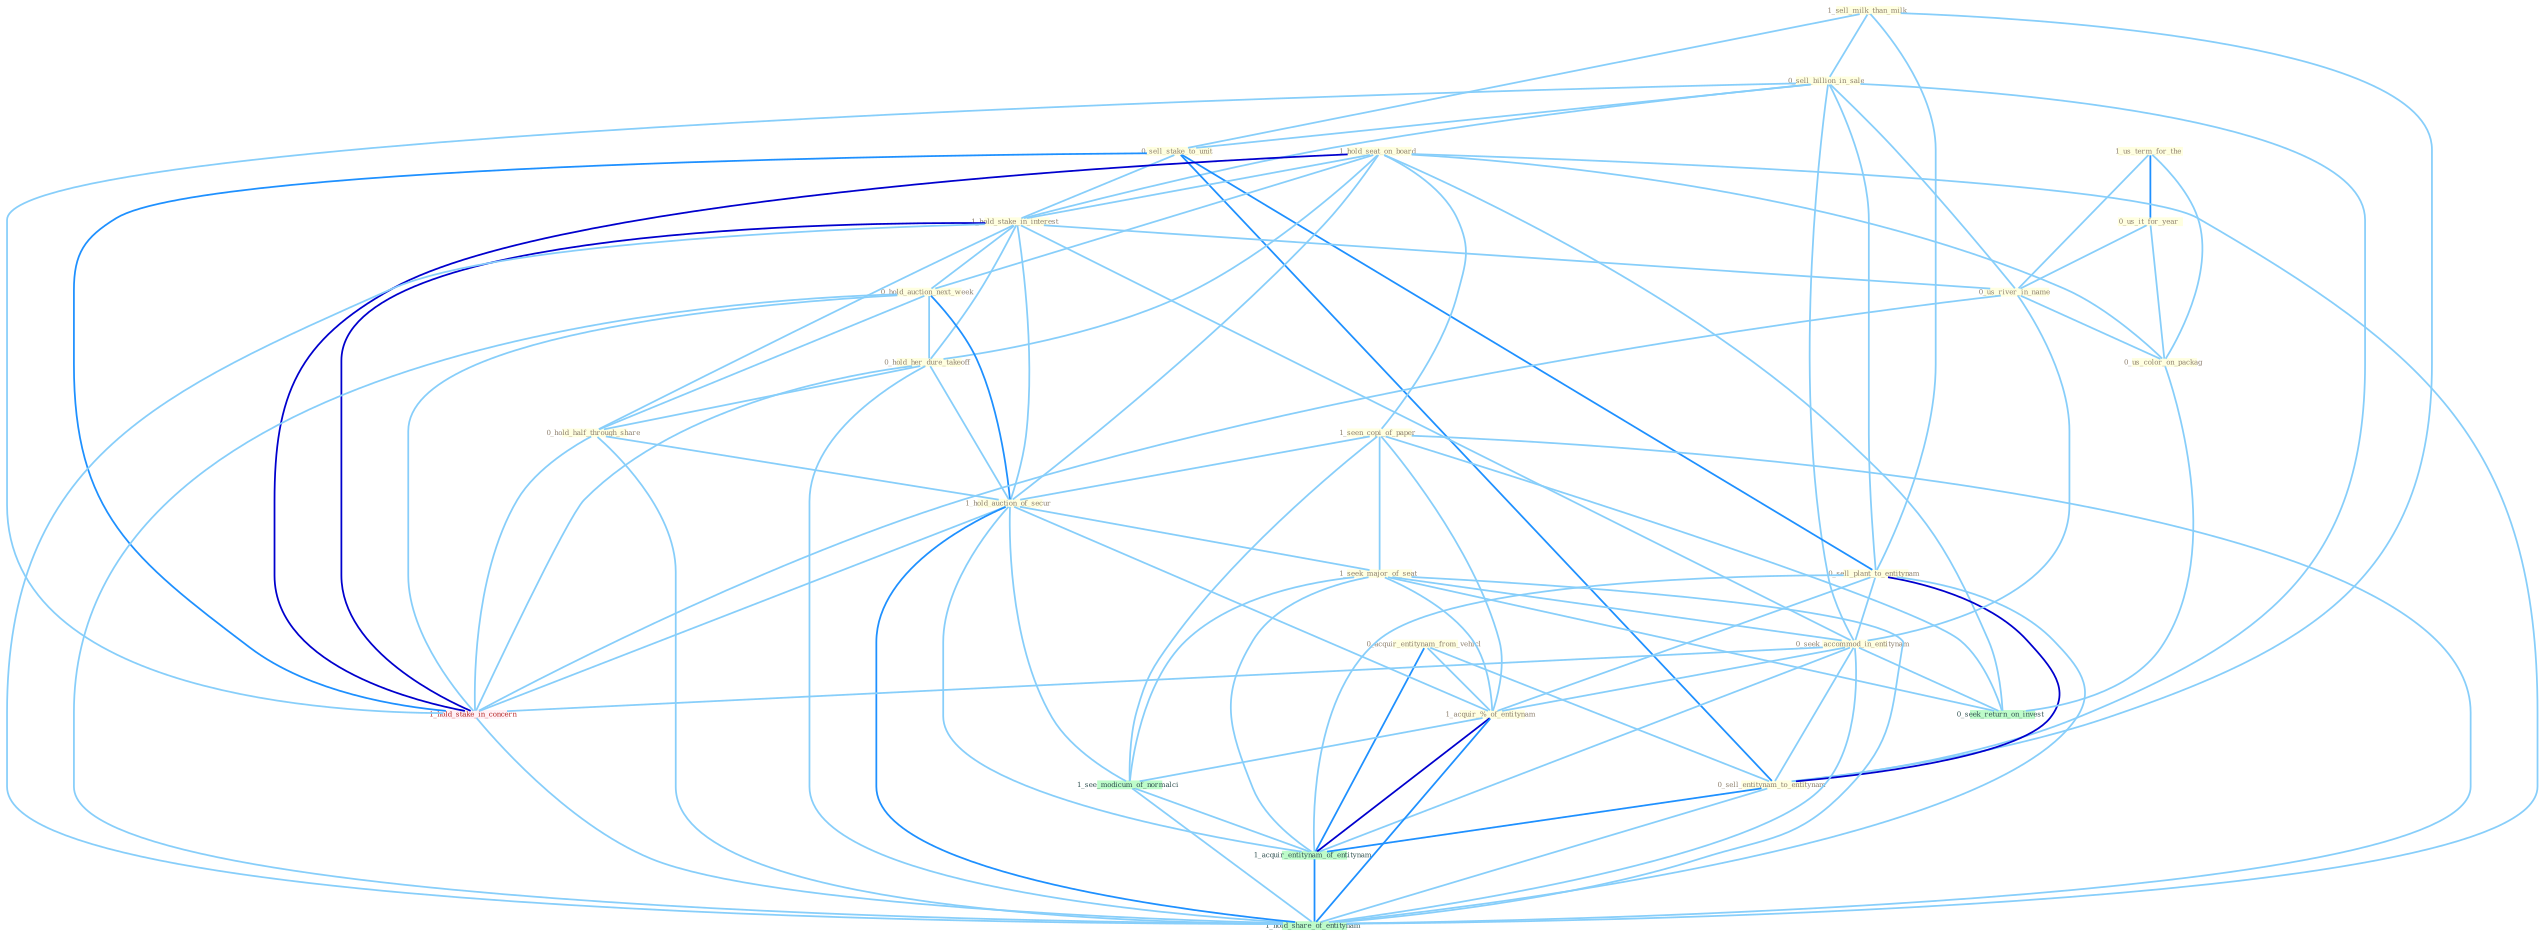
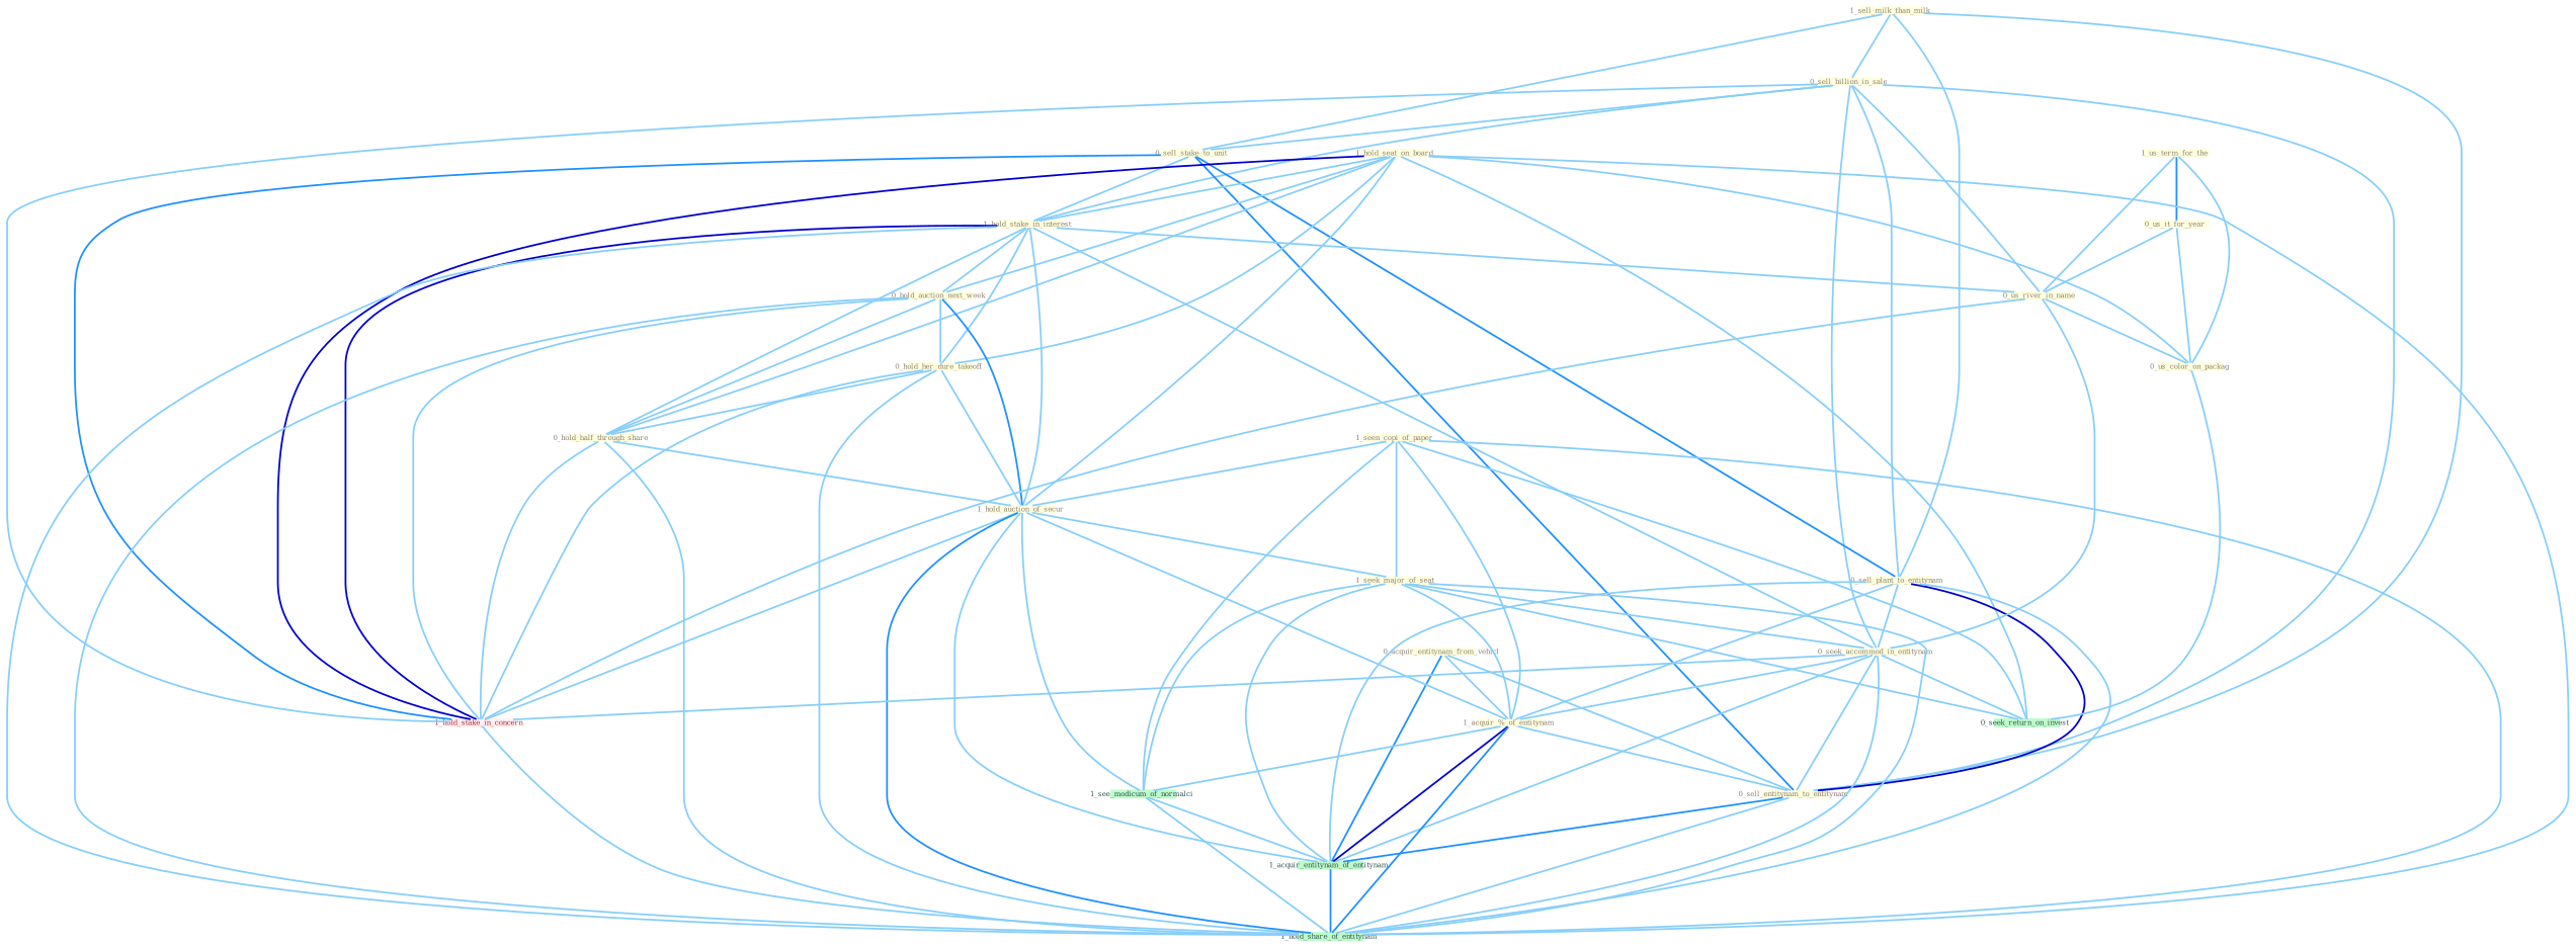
  graph {
    fontname="DejaVu Serif"
    node [color="#ffffe0" fixedsize=true fontcolor="#8b7d6b" fontname="DejaVu Serif" fontsize=4 shape=polygon style=filled]
    edge [color="#87cefa" fontname="DejaVu Serif" w=1]
    "1_sell_milk_than_milk " [height=.06 width=.5]
    "1_us_term_for_the " [height=.06 width=.5]
    "0_sell_billion_in_sale " [height=.06 width=.5]
    "0_acquir_entitynam_from_vehicl " [height=.06 width=.5]
    "0_sell_stake_to_unit " [height=.06 width=.5]
    "0_us_it_for_year " [height=.06 width=.5]
    "1_hold_seat_on_board " [height=.06 width=.5]
    "1_hold_stake_in_interest " [height=.06 width=.5]
    "1_seen_copi_of_paper " [height=.06 width=.5]
    "0_hold_auction_next_week " [height=.06 width=.5]
    "0_sell_plant_to_entitynam " [height=.06 width=.5]
    "0_us_river_in_name " [height=.06 width=.5]
    "0_hold_her_dure_takeoff " [height=.06 width=.5]
    "0_hold_half_through_share " [height=.06 width=.5]
    "1_hold_auction_of_secur " [height=.06 width=.5]
    "0_us_color_on_packag " [height=.06 width=.5]
    "1_seek_major_of_seat " [height=.06 width=.5]
    "0_seek_accommod_in_entitynam " [height=.06 width=.5]
    "1_acquir_%_of_entitynam " [height=.06 width=.5]
    "0_sell_entitynam_to_entitynam " [height=.06 width=.5]
    "1_hold_stake_in_concern " [color="#fff0f5" fontcolor="#b22222" height=.06 width=.5]
    "1_acquir_entitynam_of_entitynam " [color="#BDFCC9" fontcolor="#2f4f4f" height=.06 width=.5]
    "0_seek_return_on_invest " [color="#BDFCC9" fontcolor="#2f4f4f" height=.06 width=.5]
    "1_hold_share_of_entitynam " [color="#BDFCC9" fontcolor="#2f4f4f" height=.06 width=.5]
    "1_see_modicum_of_normalci " [color="#BDFCC9" fontcolor="#2f4f4f" height=.06 width=.5]
    subgraph sub_1 {
      "1_sell_milk_than_milk "
      "1_us_term_for_the "
      "0_sell_billion_in_sale "
      "0_acquir_entitynam_from_vehicl "
      "0_sell_stake_to_unit "
      "0_us_it_for_year "
      "1_hold_seat_on_board "
      "1_hold_stake_in_interest "
      "1_seen_copi_of_paper "
      "0_hold_auction_next_week "
      "0_sell_plant_to_entitynam "
      "0_us_river_in_name "
      "0_hold_her_dure_takeoff "
      "0_hold_half_through_share "
      "1_hold_auction_of_secur "
      "0_us_color_on_packag "
      "1_seek_major_of_seat "
      "0_seek_accommod_in_entitynam "
      "1_acquir_%_of_entitynam "
      "0_sell_entitynam_to_entitynam "
    }
    subgraph sub_2 {
      "1_hold_stake_in_concern "
    }
    "1_sell_milk_than_milk " -- "0_sell_billion_in_sale "
    "1_sell_milk_than_milk " -- "0_sell_stake_to_unit "
    "1_sell_milk_than_milk " -- "0_sell_plant_to_entitynam "
    "1_sell_milk_than_milk " -- "0_sell_entitynam_to_entitynam "
    "1_us_term_for_the " -- "0_us_it_for_year " [color="#1e90ff" w=2]
    "1_us_term_for_the " -- "0_us_river_in_name "
    "1_us_term_for_the " -- "0_us_color_on_packag "
    "0_sell_billion_in_sale " -- "0_sell_stake_to_unit "
    "0_sell_billion_in_sale " -- "1_hold_stake_in_interest "
    "0_sell_billion_in_sale " -- "0_sell_plant_to_entitynam "
    "0_sell_billion_in_sale " -- "0_us_river_in_name "
    "0_sell_billion_in_sale " -- "0_seek_accommod_in_entitynam "
    "0_sell_billion_in_sale " -- "0_sell_entitynam_to_entitynam "
    "0_sell_billion_in_sale " -- "1_hold_stake_in_concern "
    "0_acquir_entitynam_from_vehicl " -- "1_acquir_%_of_entitynam "
    "0_acquir_entitynam_from_vehicl " -- "0_sell_entitynam_to_entitynam "
    "0_acquir_entitynam_from_vehicl " -- "1_acquir_entitynam_of_entitynam " [color="#1e90ff" w=2]
    "0_sell_stake_to_unit " -- "1_hold_stake_in_interest "
    "0_sell_stake_to_unit " -- "0_sell_plant_to_entitynam " [color="#1e90ff" w=2]
    "0_sell_stake_to_unit " -- "0_sell_entitynam_to_entitynam " [color="#1e90ff" w=2]
    "0_sell_stake_to_unit " -- "1_hold_stake_in_concern " [color="#1e90ff"]
    "0_us_it_for_year " -- "0_us_river_in_name "
    "0_us_it_for_year " -- "0_us_color_on_packag "
    "1_hold_seat_on_board " -- "1_hold_stake_in_interest "
    "1_hold_seat_on_board " -- "0_hold_auction_next_week "
    "1_hold_seat_on_board " -- "0_hold_her_dure_takeoff "
-   "1_hold_seat_on_board " -- "1_seen_copi_of_paper "
+   "1_hold_seat_on_board " -- "0_hold_half_through_share "
    "1_hold_seat_on_board " -- "1_hold_auction_of_secur "
    "1_hold_seat_on_board " -- "0_us_color_on_packag "
    "1_hold_seat_on_board " -- "1_hold_stake_in_concern " [color="#0000cd"]
    "1_hold_seat_on_board " -- "0_seek_return_on_invest "
    "1_hold_seat_on_board " -- "1_hold_share_of_entitynam "
    "1_hold_stake_in_interest " -- "0_hold_auction_next_week "
    "1_hold_stake_in_interest " -- "0_us_river_in_name "
    "1_hold_stake_in_interest " -- "0_hold_her_dure_takeoff "
    "1_hold_stake_in_interest " -- "0_hold_half_through_share "
    "1_hold_stake_in_interest " -- "1_hold_auction_of_secur "
    "1_hold_stake_in_interest " -- "0_seek_accommod_in_entitynam "
    "1_hold_stake_in_interest " -- "1_hold_stake_in_concern " [color="#0000cd" w=3]
    "1_hold_stake_in_interest " -- "1_hold_share_of_entitynam "
    "1_seen_copi_of_paper " -- "1_hold_auction_of_secur "
    "1_seen_copi_of_paper " -- "1_seek_major_of_seat "
    "1_seen_copi_of_paper " -- "1_acquir_%_of_entitynam "
    "1_seen_copi_of_paper " -- "0_seek_return_on_invest "
    "1_seen_copi_of_paper " -- "1_hold_share_of_entitynam "
    "1_seen_copi_of_paper " -- "1_see_modicum_of_normalci "
    "0_hold_auction_next_week " -- "0_hold_her_dure_takeoff "
    "0_hold_auction_next_week " -- "0_hold_half_through_share "
    "0_hold_auction_next_week " -- "1_hold_auction_of_secur " [color="#1e90ff" w=2]
    "0_hold_auction_next_week " -- "1_hold_stake_in_concern "
    "0_hold_auction_next_week " -- "1_hold_share_of_entitynam "
    "0_sell_plant_to_entitynam " -- "0_seek_accommod_in_entitynam "
    "0_sell_plant_to_entitynam " -- "1_acquir_%_of_entitynam "
    "0_sell_plant_to_entitynam " -- "0_sell_entitynam_to_entitynam " [color="#0000cd" w=3]
    "0_sell_plant_to_entitynam " -- "1_acquir_entitynam_of_entitynam "
    "0_sell_plant_to_entitynam " -- "1_hold_share_of_entitynam "
    "0_us_river_in_name " -- "0_us_color_on_packag "
    "0_us_river_in_name " -- "0_seek_accommod_in_entitynam "
    "0_us_river_in_name " -- "1_hold_stake_in_concern "
    "0_hold_her_dure_takeoff " -- "0_hold_half_through_share "
    "0_hold_her_dure_takeoff " -- "1_hold_auction_of_secur "
    "0_hold_her_dure_takeoff " -- "1_hold_stake_in_concern "
    "0_hold_her_dure_takeoff " -- "1_hold_share_of_entitynam "
    "0_hold_half_through_share " -- "1_hold_auction_of_secur "
    "0_hold_half_through_share " -- "1_hold_stake_in_concern "
    "0_hold_half_through_share " -- "1_hold_share_of_entitynam "
    "1_hold_auction_of_secur " -- "1_seek_major_of_seat "
    "1_hold_auction_of_secur " -- "1_acquir_%_of_entitynam "
    "1_hold_auction_of_secur " -- "1_hold_stake_in_concern "
    "1_hold_auction_of_secur " -- "1_acquir_entitynam_of_entitynam "
    "1_hold_auction_of_secur " -- "1_hold_share_of_entitynam " [color="#1e90ff" w=2]
    "1_hold_auction_of_secur " -- "1_see_modicum_of_normalci "
    "0_us_color_on_packag " -- "0_seek_return_on_invest "
    "1_seek_major_of_seat " -- "0_seek_accommod_in_entitynam "
    "1_seek_major_of_seat " -- "1_acquir_%_of_entitynam "
    "1_seek_major_of_seat " -- "1_acquir_entitynam_of_entitynam "
    "1_seek_major_of_seat " -- "0_seek_return_on_invest "
    "1_seek_major_of_seat " -- "1_hold_share_of_entitynam "
    "1_seek_major_of_seat " -- "1_see_modicum_of_normalci "
    "0_seek_accommod_in_entitynam " -- "1_acquir_%_of_entitynam "
    "0_seek_accommod_in_entitynam " -- "0_sell_entitynam_to_entitynam "
    "0_seek_accommod_in_entitynam " -- "1_hold_stake_in_concern "
    "0_seek_accommod_in_entitynam " -- "1_acquir_entitynam_of_entitynam "
    "0_seek_accommod_in_entitynam " -- "0_seek_return_on_invest "
    "0_seek_accommod_in_entitynam " -- "1_hold_share_of_entitynam "
+   "1_acquir_%_of_entitynam " -- "0_sell_entitynam_to_entitynam "
    "1_acquir_%_of_entitynam " -- "1_acquir_entitynam_of_entitynam " [color="#0000cd" w=3]
    "1_acquir_%_of_entitynam " -- "1_hold_share_of_entitynam " [color="#1e90ff" w=2]
    "1_acquir_%_of_entitynam " -- "1_see_modicum_of_normalci "
    "0_sell_entitynam_to_entitynam " -- "1_acquir_entitynam_of_entitynam " [color="#1e90ff" w=2]
    "0_sell_entitynam_to_entitynam " -- "1_hold_share_of_entitynam "
    "1_hold_stake_in_concern " -- "1_hold_share_of_entitynam "
    "1_acquir_entitynam_of_entitynam " -- "1_hold_share_of_entitynam " [color="#1e90ff" w=2]
    "1_see_modicum_of_normalci " -- "1_acquir_entitynam_of_entitynam "
    "1_see_modicum_of_normalci " -- "1_hold_share_of_entitynam "
  }
